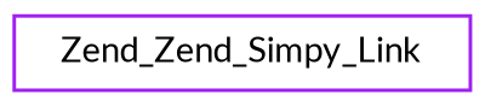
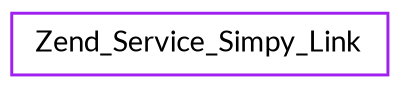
  digraph {
    rankdir=LR
    fontname=Lato
-   n1 [color=purple fillcolor=white fontname=Lato fontsize=10 height=0.2 label=Zend_Zend_Simpy_Link shape=record style=filled width=0.4]
+   n1 [color=purple fillcolor=white fontname=Lato fontsize=10 height=0.2 label=Zend_Service_Simpy_Link shape=record style=filled width=0.4]
  }
